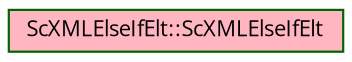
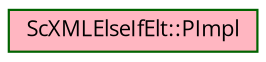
  digraph {
    rankdir=LR
    fontname="Open Sans"
-   n1 [color=darkgreen fillcolor=lightpink fontname="Open Sans" fontsize=10 height=0.2 label="ScXMLElseIfElt::ScXMLElseIfElt" shape=record style=filled width=0.4]
+   n1 [color=darkgreen fillcolor=lightpink fontname="Open Sans" fontsize=10 height=0.2 label="ScXMLElseIfElt::PImpl" shape=record style=filled width=0.4]
  }
